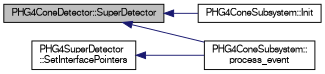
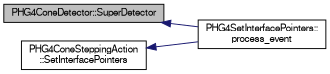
  digraph {
    rankdir=LR
    node [color=black fontname=FreeSans fontsize=10 shape=record]
    edge [color=midnightblue dir=back fontname=FreeSans fontsize=10 labelfontname=FreeSans labelfontsize=10 style=solid]
    n1 [fillcolor=grey75 fontcolor=black height=0.2 label="PHG4ConeDetector::SuperDetector" style=filled width=0.4]
-   n2 [height=0.2 label="PHG4ConeSubsystem::Init" width=0.4]
-   n3 [height=0.2 label="PHG4ConeSubsystem::\lprocess_event" width=0.4]
-   n4 [height=0.2 label="PHG4SuperDetector\l::SetInterfacePointers" width=0.4]
-   n1 -> n2
+   n3 [height=0.2 label="PHG4SetInterfacePointers::\lprocess_event" width=0.4]
+   n4 [height=0.2 label="PHG4ConeSteppingAction\l::SetInterfacePointers" width=0.4]
    n1 -> n3
    n4 -> n3
  }
